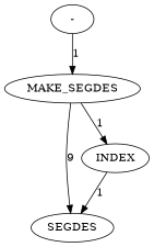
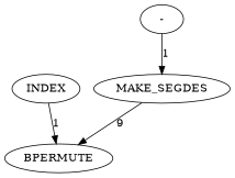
  digraph {
    edge [cost=1]
    n1 [cost=86 label=MAKE_SEGDES]
-   n2 [cost=860 label=SEGDES]
+   n2 [cost=860 label=BPERMUTE]
    n3 [cost=258 label=INDEX]
    n4 [cost=2150 label="-"]
    n1 -> n2 [label=9]
-   n1 -> n3 [label=1]
    n3 -> n2 [label=1]
    n4 -> n1 [label=1]
  }
